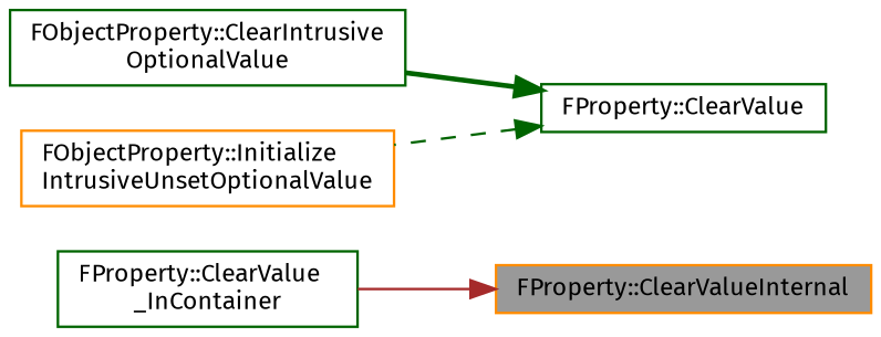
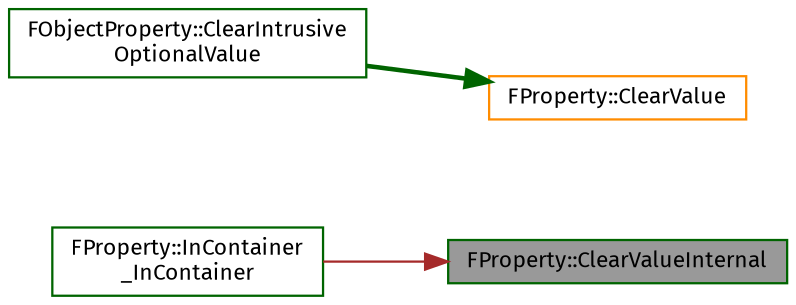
  digraph {
    fontname="Fira Sans"
    rankdir=RL
    node [color=darkgreen fillcolor=white fontname="Fira Sans" fontsize=10 shape=box style=filled]
    edge [color=darkgreen dir=back fontname="Fira Sans" fontsize=10 labelfontname=Helvetica labelfontsize=10]
-   n1 [color=darkorange fillcolor=grey60 fontcolor=black height=0.2 label="FProperty::ClearValueInternal" width=0.4]
-   n2 [height=0.2 label="FProperty::ClearValue\l_InContainer" width=0.4]
-   n3 [height=0.2 label="FProperty::ClearValue" width=0.4]
+   n1 [fillcolor=grey60 fontcolor=black height=0.2 label="FProperty::ClearValueInternal" width=0.4]
+   n2 [height=0.2 label="FProperty::InContainer\l_InContainer" width=0.4]
+   n3 [color=darkorange height=0.2 label="FProperty::ClearValue" width=0.4]
    n4 [height=0.2 label="FObjectProperty::ClearIntrusive\lOptionalValue" width=0.4]
-   n5 [color=darkorange height=0.2 label="FObjectProperty::Initialize\lIntrusiveUnsetOptionalValue" width=0.4]
    n1 -> n2 [color=brown style=solid]
    n3 -> n4 [style=bold]
-   n3 -> n5 [style=dashed]
  }
